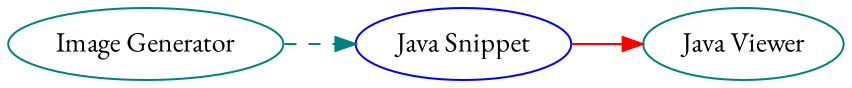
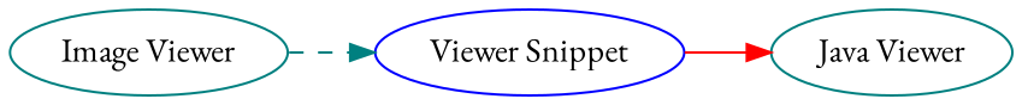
  digraph {
    fontname="EB Garamond"
    rankdir=LR
    node [color=teal fontname="EB Garamond"]
    edge [fontname="EB Garamond"]
-   n1 [label="Image Generator"]
-   n2 [color=blue label="Java Snippet"]
+   n1 [label="Image Viewer"]
+   n2 [color=blue label="Viewer Snippet"]
    n3 [label="Java Viewer"]
    n1 -> n2 [color=teal style=dashed]
    n2 -> n3 [color=red style=solid]
  }
